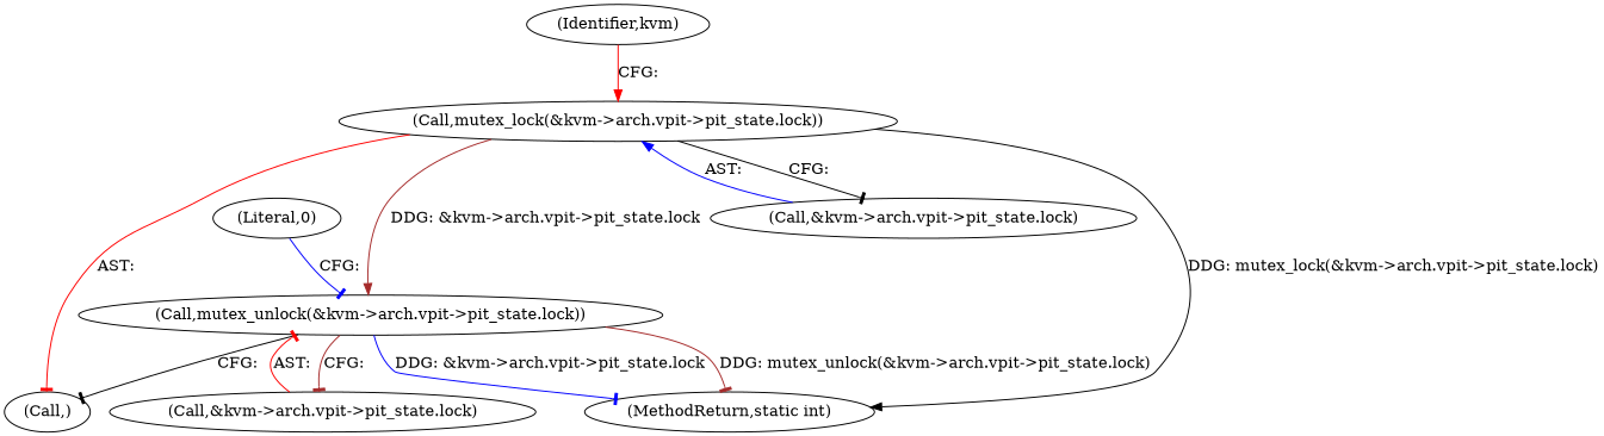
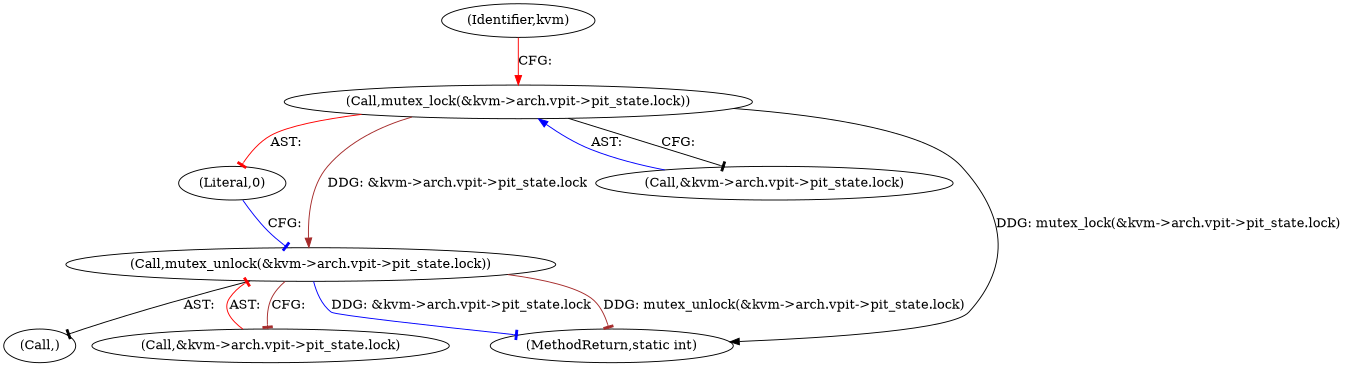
  digraph {
    fontname="DejaVu Serif"
    node [fontname="DejaVu Serif"]
    edge [arrowhead=tee color=brown fontname="DejaVu Serif"]
    n1 [label="(Call,mutex_lock(&kvm->arch.vpit->pit_state.lock))"]
    n2 [label="(Call,mutex_unlock(&kvm->arch.vpit->pit_state.lock))"]
    n3 [label="(Call,)"]
    n4 [label="(MethodReturn,static int)"]
    n5 [label="(Call,&kvm->arch.vpit->pit_state.lock)"]
    n6 [label="(Call,&kvm->arch.vpit->pit_state.lock)"]
    n7 [label="(Literal,0)"]
    n8 [label="(Identifier,kvm)"]
    n1 -> n2 [arrowhead=normal label="DDG: &kvm->arch.vpit->pit_state.lock"]
-   n1 -> n3 [color=red label="AST: "]
+   n1 -> n7 [color=red label="AST: "]
    n1 -> n4 [arrowhead=normal color=black label="DDG: mutex_lock(&kvm->arch.vpit->pit_state.lock)"]
    n1 -> n5 [color=black label="CFG: "]
-   n2 -> n3 [color=black label="CFG: "]
+   n2 -> n3 [color=black label="AST: "]
    n2 -> n4 [color=blue label="DDG: &kvm->arch.vpit->pit_state.lock"]
    n2 -> n4 [label="DDG: mutex_unlock(&kvm->arch.vpit->pit_state.lock)"]
    n2 -> n6 [label="CFG: "]
    n5 -> n1 [arrowhead=normal color=blue label="AST: "]
    n6 -> n2 [color=red label="AST: "]
    n7 -> n2 [color=blue label="CFG: "]
    n8 -> n1 [arrowhead=normal color=red label="CFG: "]
  }
